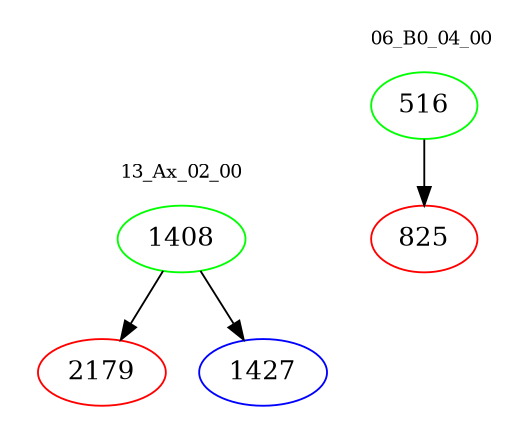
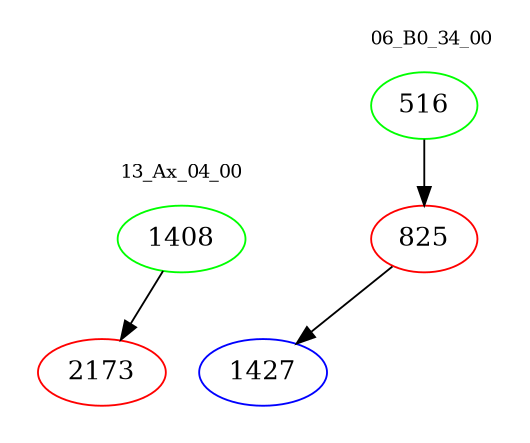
  digraph {
    node [color=green]
    edge [color=black]
    n1 [label=1408]
    n2 [color=blue label=1427]
-   n3 [color=red label=2179]
+   n3 [color=red label=2173]
    n4 [label=516]
    n5 [color=red label=825]
    subgraph cluster_1 {
      color=white
      fontsize=10
-     label="13_Ax_02_00"
+     label="13_Ax_04_00"
      n1
      n2
      n3
    }
    subgraph cluster_2 {
      color=white
      fontsize=10
-     label="06_B0_04_00"
+     label="06_B0_34_00"
      n4
      n5
    }
-   n1 -> n2
+   n5 -> n2
    n1 -> n3
    n4 -> n5
  }
